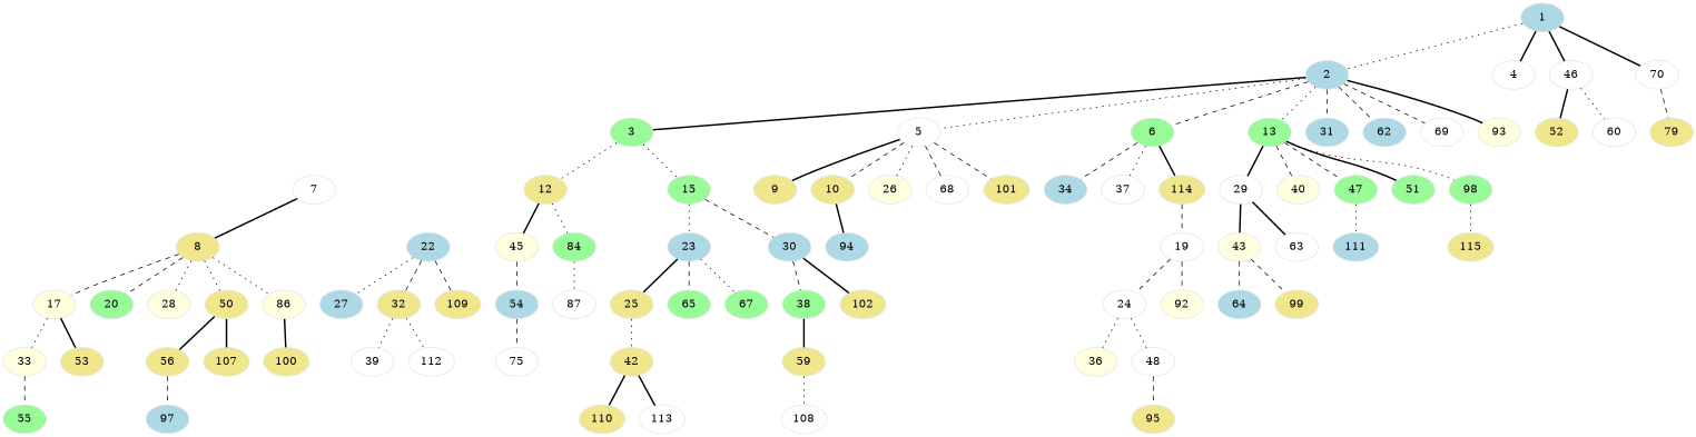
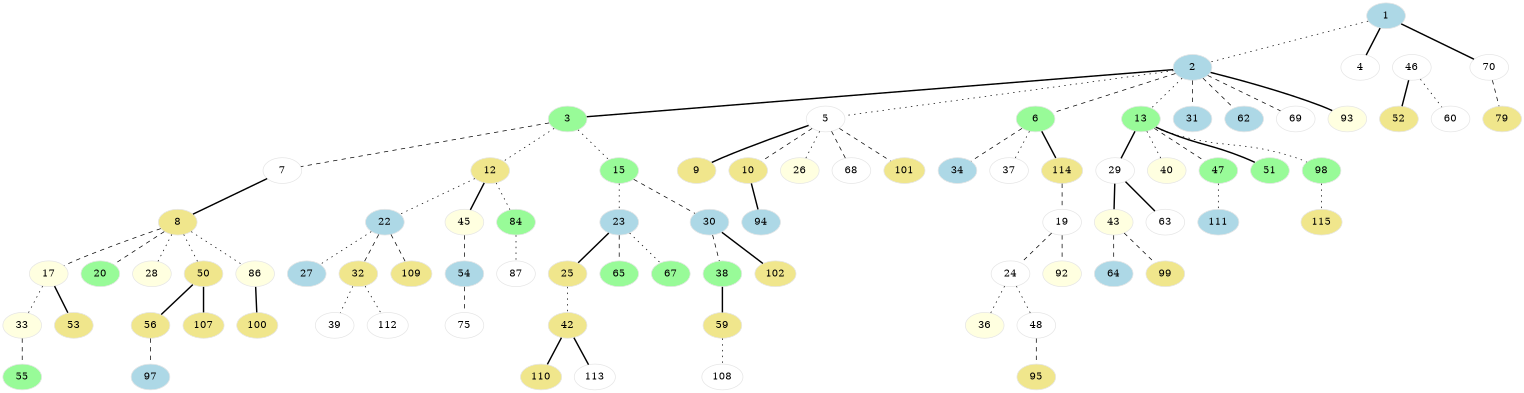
  graph {
    node [color=gray90 fillcolor=khaki style=filled]
    edge [style=dashed]
    1 [fillcolor=lightblue super="+18"]
    2 [fillcolor=lightblue super="+11"]
    4 [fillcolor=white]
    46 [fillcolor=white]
    70 [fillcolor=white super="+76"]
    3 [fillcolor=palegreen super="+85"]
    5 [fillcolor=white super="+41"]
    6 [fillcolor=palegreen super="+90"]
    13 [fillcolor=palegreen super="+24"]
    31 [fillcolor=lightblue]
    62 [fillcolor=lightblue]
    69 [fillcolor=white super="+91"]
    93 [fillcolor=lightyellow]
    52
    60 [fillcolor=white super="+73"]
    79
    7 [fillcolor=white]
    12 [super="+16"]
    15 [fillcolor=palegreen]
    9 [super="+66"]
    10 [super="+83"]
    26 [fillcolor=lightyellow]
    68 [fillcolor=white]
    101
    34 [fillcolor=lightblue]
    37 [fillcolor=white]
    114
    29 [fillcolor=white super="+82"]
    40 [fillcolor=lightyellow]
    47 [fillcolor=palegreen super="+74"]
    51 [fillcolor=palegreen]
    98 [fillcolor=palegreen]
    8 [super="+14"]
    22 [fillcolor=lightblue super="+71"]
    45 [fillcolor=lightyellow super="+72"]
    84 [fillcolor=palegreen]
    23 [fillcolor=lightblue super="+104"]
    30 [fillcolor=lightblue super="+89"]
    94 [fillcolor=lightblue]
    19 [fillcolor=white super="+77"]
    n41 [fillcolor=white label=24]
    92 [fillcolor=lightyellow]
    17 [fillcolor=lightyellow]
    20 [fillcolor=palegreen super="+80"]
    28 [fillcolor=lightyellow]
    50
    86 [fillcolor=lightyellow super="+96"]
    33 [fillcolor=lightyellow super="+58"]
    53
    56 [super="+81"]
    107
    100
    27 [fillcolor=lightblue]
    32 [super="+35"]
    109
    54 [fillcolor=lightblue]
    87 [fillcolor=white]
    43 [fillcolor=lightyellow super="+88"]
    63 [fillcolor=white]
    111 [fillcolor=lightblue]
    n61 [label=115]
    25
    65 [fillcolor=palegreen]
    67 [fillcolor=palegreen]
    38 [fillcolor=palegreen]
    102
    55 [fillcolor=palegreen]
    36 [fillcolor=lightyellow super="+44"]
    48 [fillcolor=white super="+49"]
    95
    39 [fillcolor=white super="+61"]
    112 [fillcolor=white]
    42 [super="+57"]
    110
    113 [fillcolor=white]
    64 [fillcolor=lightblue super="+106"]
    99
    59 [super="+103"]
    108 [fillcolor=white]
    75 [fillcolor=white super="+78"]
    97 [fillcolor=lightblue]
    1 -- 2 [style=dotted]
    1 -- 4 [style=bold]
-   1 -- 46 [style=bold]
    1 -- 70 [style=bold]
    2 -- 3 [style=bold]
    2 -- 5 [style=dotted]
    2 -- 6
    2 -- 13 [style=dotted]
    2 -- 31
    2 -- 62
    2 -- 69
    2 -- 93 [style=bold]
    46 -- 52 [style=bold]
    46 -- 60 [style=dotted]
    70 -- 79
+   3 -- 7
    3 -- 12 [style=dotted]
    3 -- 15 [style=dotted]
    5 -- 9 [style=bold]
    5 -- 10
    5 -- 26 [style=dotted]
    5 -- 68
    5 -- 101
    6 -- 34
    6 -- 37 [style=dotted]
    6 -- 114 [style=bold]
    13 -- 29 [style=bold]
-   13 -- 40
+   13 -- 40 [style=dotted]
    13 -- 47
    13 -- 51 [style=bold]
    13 -- 98 [style=dotted]
    7 -- 8 [style=bold]
+   12 -- 22 [style=dotted]
    12 -- 45 [style=bold]
    12 -- 84 [style=dotted]
    15 -- 23 [style=dotted]
    15 -- 30
    10 -- 94 [style=bold]
    114 -- 19
    29 -- 43 [style=bold]
    29 -- 63 [style=bold]
    47 -- 111 [style=dotted]
    98 -- n61 [style=dotted]
    8 -- 17
    8 -- 20
    8 -- 28 [style=dotted]
    8 -- 50 [style=dotted]
    8 -- 86 [style=dotted]
    22 -- 27 [style=dotted]
    22 -- 32
    22 -- 109
    45 -- 54
    84 -- 87 [style=dotted]
    23 -- 25 [style=bold]
    23 -- 65
    23 -- 67 [style=dotted]
    30 -- 38
    30 -- 102 [style=bold]
    19 -- n41
    19 -- 92
    n41 -- 36 [style=dotted]
    n41 -- 48 [style=dotted]
    17 -- 33 [style=dotted]
    17 -- 53 [style=bold]
    50 -- 56 [style=bold]
    50 -- 107 [style=bold]
    86 -- 100 [style=bold]
    33 -- 55
    56 -- 97
    32 -- 39 [style=dotted]
    32 -- 112 [style=dotted]
    54 -- 75
    43 -- 64
    43 -- 99
    25 -- 42 [style=dotted]
    38 -- 59 [style=bold]
    48 -- 95
    42 -- 110 [style=bold]
    42 -- 113 [style=bold]
    59 -- 108 [style=dotted]
  }
